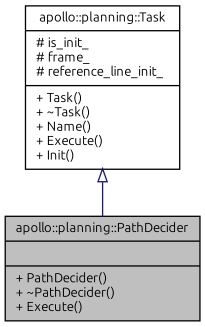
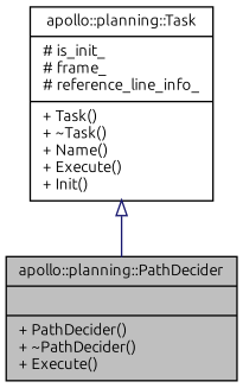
  digraph {
    fontname=Ubuntu
    node [color=black fontname=Ubuntu fontsize=10 shape=record style=filled]
    n1 [fillcolor=grey75 fontcolor=black height=0.2 label="{apollo::planning::PathDecider\n||+ PathDecider()\l+ ~PathDecider()\l+ Execute()\l}" width=0.4]
-   n2 [fillcolor=white height=0.2 label="{apollo::planning::Task\n|# is_init_\l# frame_\l# reference_line_init_\l|+ Task()\l+ ~Task()\l+ Name()\l+ Execute()\l+ Init()\l}" width=0.4]
+   n2 [fillcolor=white height=0.2 label="{apollo::planning::Task\n|# is_init_\l# frame_\l# reference_line_info_\l|+ Task()\l+ ~Task()\l+ Name()\l+ Execute()\l+ Init()\l}" width=0.4]
    n2 -> n1 [arrowtail=onormal color=midnightblue dir=back fontname=Ubuntu fontsize=10 labelfontname=Helvetica labelfontsize=10 style=solid]
  }
